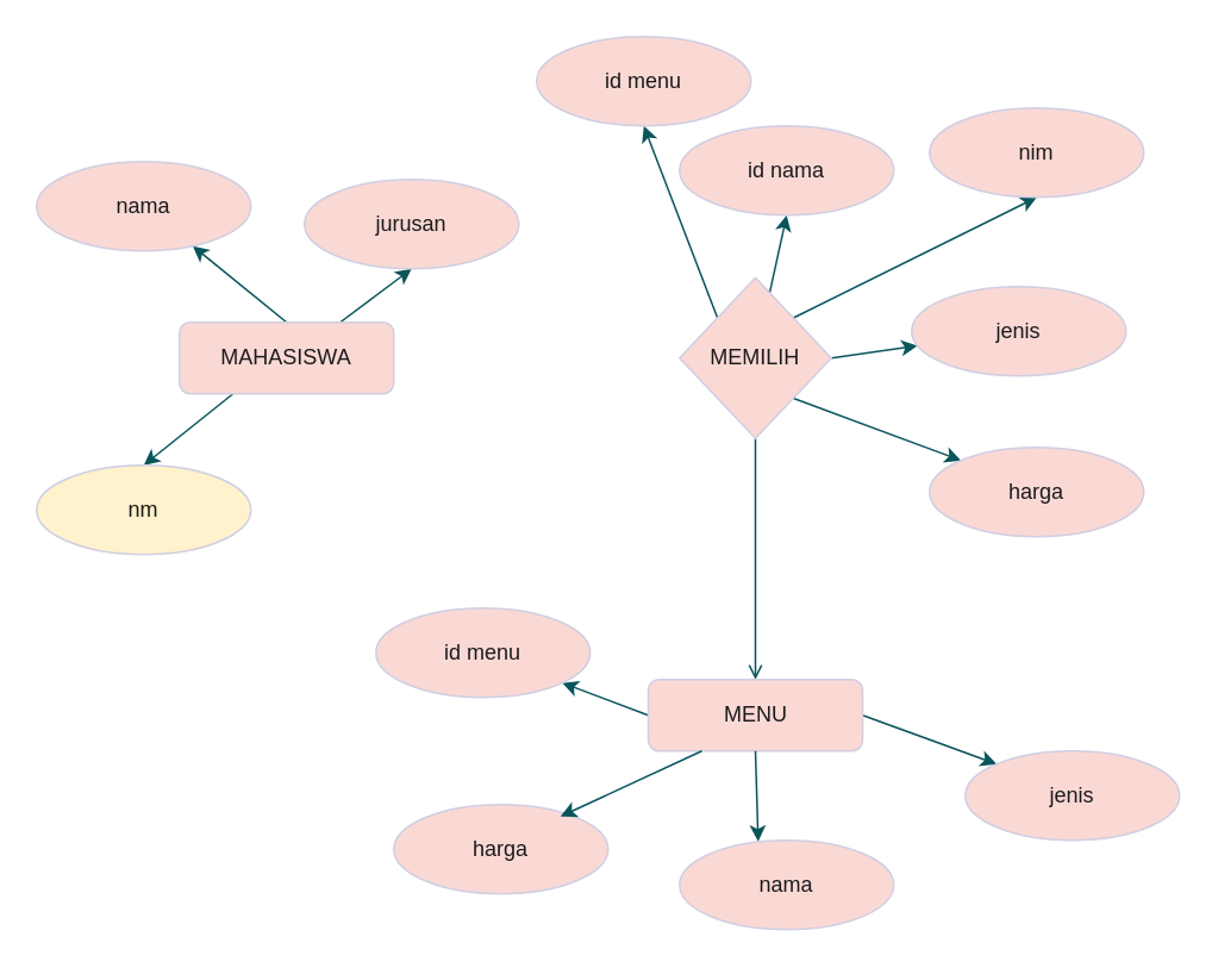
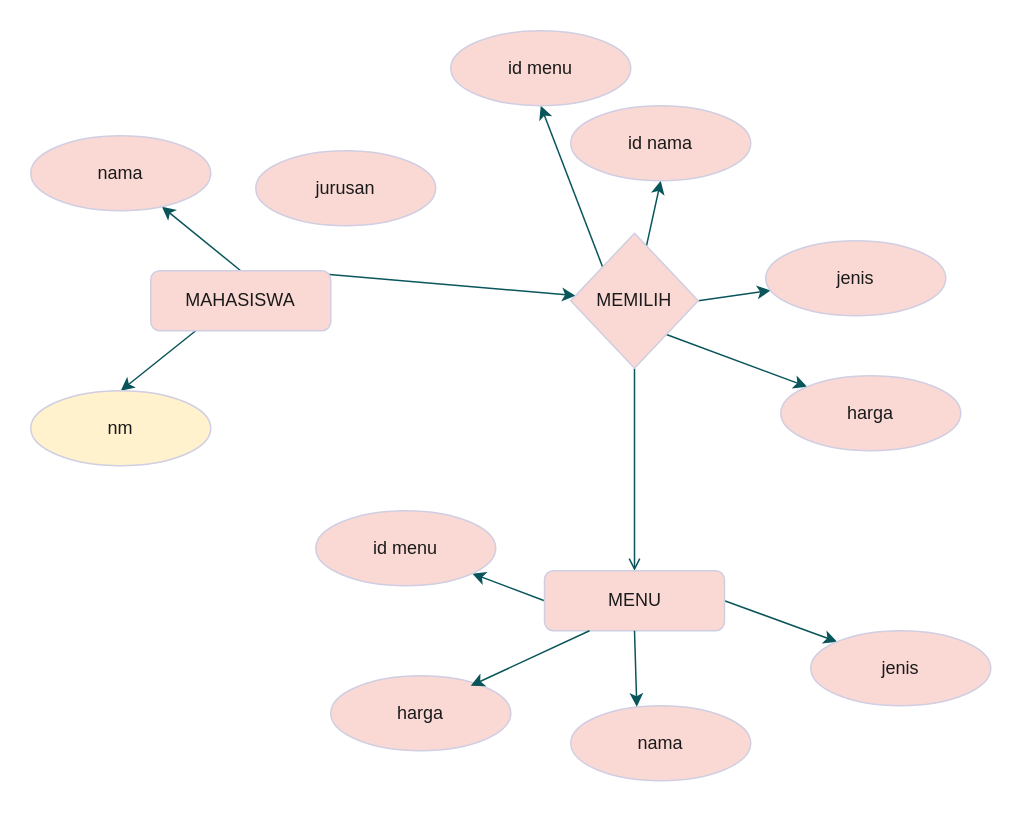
  <mxCell id="0" />
  <mxCell id="1" parent="0" />
  <mxCell id="2" style="edgeStyle=none;rounded=0;orthogonalLoop=1;jettySize=auto;html=1;exitX=0.5;exitY=0;exitDx=0;exitDy=0;labelBackgroundColor=none;strokeColor=#09555B;fontColor=default;" parent="1" source="5" target="6" edge="1"><mxGeometry relative="1" as="geometry" /></mxCell>
  <mxCell id="3" style="edgeStyle=none;rounded=0;orthogonalLoop=1;jettySize=auto;html=1;exitX=0.25;exitY=1;exitDx=0;exitDy=0;entryX=0.5;entryY=0;entryDx=0;entryDy=0;labelBackgroundColor=none;strokeColor=#09555B;fontColor=default;" parent="1" source="5" target="7" edge="1"><mxGeometry relative="1" as="geometry" /></mxCell>
- <mxCell id="4" style="edgeStyle=none;rounded=0;orthogonalLoop=1;jettySize=auto;html=1;exitX=0.75;exitY=0;exitDx=0;exitDy=0;entryX=0.5;entryY=1;entryDx=0;entryDy=0;labelBackgroundColor=none;strokeColor=#09555B;fontColor=default;" parent="1" source="5" target="8" edge="1"><mxGeometry relative="1" as="geometry" /></mxCell>
+ <mxCell id="4" style="edgeStyle=none;rounded=0;orthogonalLoop=1;jettySize=auto;html=1;exitX=0.75;exitY=0;exitDx=0;exitDy=0;labelBackgroundColor=none;strokeColor=#09555B;fontColor=default;" parent="1" source="5" target="15" edge="1"><mxGeometry relative="1" as="geometry" /></mxCell>
  <mxCell id="5" value="MAHASISWA" style="rounded=1;whiteSpace=wrap;html=1;labelBackgroundColor=none;fillColor=#FAD9D5;strokeColor=#D0CEE2;fontColor=#1A1A1A;" parent="1" vertex="1"><mxGeometry x="100" y="180" width="120" height="40" as="geometry" /></mxCell>
  <mxCell id="6" value="nama" style="ellipse;whiteSpace=wrap;html=1;labelBackgroundColor=none;fillColor=#FAD9D5;strokeColor=#D0CEE2;fontColor=#1A1A1A;" parent="1" vertex="1"><mxGeometry x="20" y="90" width="120" height="50" as="geometry" /></mxCell>
  <mxCell id="7" value="nm" style="ellipse;whiteSpace=wrap;html=1;labelBackgroundColor=none;fillColor=#fff2cc;strokeColor=#D0CEE2;fontColor=#1A1A1A;" parent="1" vertex="1"><mxGeometry x="20" y="260" width="120" height="50" as="geometry" /></mxCell>
  <mxCell id="8" value="jurusan" style="ellipse;whiteSpace=wrap;html=1;labelBackgroundColor=none;fillColor=#FAD9D5;strokeColor=#D0CEE2;fontColor=#1A1A1A;" parent="1" vertex="1"><mxGeometry x="170" y="100" width="120" height="50" as="geometry" /></mxCell>
  <mxCell id="9" style="edgeStyle=none;rounded=0;orthogonalLoop=1;jettySize=auto;html=1;exitX=0;exitY=0;exitDx=0;exitDy=0;entryX=0.5;entryY=1;entryDx=0;entryDy=0;labelBackgroundColor=none;strokeColor=#09555B;fontColor=default;" parent="1" source="15" target="16" edge="1"><mxGeometry relative="1" as="geometry" /></mxCell>
  <mxCell id="10" style="edgeStyle=none;rounded=0;orthogonalLoop=1;jettySize=auto;html=1;entryX=0.5;entryY=1;entryDx=0;entryDy=0;labelBackgroundColor=none;strokeColor=#09555B;fontColor=default;" parent="1" source="15" target="17" edge="1"><mxGeometry relative="1" as="geometry" /></mxCell>
- <mxCell id="11" style="edgeStyle=none;rounded=0;orthogonalLoop=1;jettySize=auto;html=1;exitX=1;exitY=0;exitDx=0;exitDy=0;entryX=0.5;entryY=1;entryDx=0;entryDy=0;labelBackgroundColor=none;strokeColor=#09555B;fontColor=default;" parent="1" source="15" target="18" edge="1"><mxGeometry relative="1" as="geometry" /></mxCell>
  <mxCell id="12" style="edgeStyle=none;rounded=0;orthogonalLoop=1;jettySize=auto;html=1;exitX=1;exitY=0.5;exitDx=0;exitDy=0;labelBackgroundColor=none;strokeColor=#09555B;fontColor=default;" parent="1" source="15" target="19" edge="1"><mxGeometry relative="1" as="geometry" /></mxCell>
  <mxCell id="13" style="edgeStyle=none;rounded=0;orthogonalLoop=1;jettySize=auto;html=1;exitX=1;exitY=1;exitDx=0;exitDy=0;entryX=0;entryY=0;entryDx=0;entryDy=0;labelBackgroundColor=none;strokeColor=#09555B;fontColor=default;" parent="1" source="15" target="20" edge="1"><mxGeometry relative="1" as="geometry" /></mxCell>
  <mxCell id="14" style="edgeStyle=none;rounded=0;orthogonalLoop=1;jettySize=auto;html=1;exitX=0.5;exitY=1;exitDx=0;exitDy=0;labelBackgroundColor=none;strokeColor=#09555B;fontColor=default;endArrow=open;" parent="1" source="15" target="23" edge="1"><mxGeometry relative="1" as="geometry" /></mxCell>
  <mxCell id="15" value="MEMILIH" style="rhombus;whiteSpace=wrap;html=1;labelBackgroundColor=none;fillColor=#FAD9D5;strokeColor=#D0CEE2;fontColor=#1A1A1A;" parent="1" vertex="1"><mxGeometry x="380" y="155" width="85" height="90" as="geometry" /></mxCell>
  <mxCell id="16" value="id menu" style="ellipse;whiteSpace=wrap;html=1;labelBackgroundColor=none;fillColor=#FAD9D5;strokeColor=#D0CEE2;fontColor=#1A1A1A;" parent="1" vertex="1"><mxGeometry x="300" y="20" width="120" height="50" as="geometry" /></mxCell>
  <mxCell id="17" value="id nama" style="ellipse;whiteSpace=wrap;html=1;labelBackgroundColor=none;fillColor=#FAD9D5;strokeColor=#D0CEE2;fontColor=#1A1A1A;" parent="1" vertex="1"><mxGeometry x="380" y="70" width="120" height="50" as="geometry" /></mxCell>
- <mxCell id="18" value="nim" style="ellipse;whiteSpace=wrap;html=1;labelBackgroundColor=none;fillColor=#FAD9D5;strokeColor=#D0CEE2;fontColor=#1A1A1A;" parent="1" vertex="1"><mxGeometry x="520" y="60" width="120" height="50" as="geometry" /></mxCell>
  <mxCell id="19" value="jenis" style="ellipse;whiteSpace=wrap;html=1;labelBackgroundColor=none;fillColor=#FAD9D5;strokeColor=#D0CEE2;fontColor=#1A1A1A;" parent="1" vertex="1"><mxGeometry x="510" y="160" width="120" height="50" as="geometry" /></mxCell>
  <mxCell id="20" value="harga" style="ellipse;whiteSpace=wrap;html=1;labelBackgroundColor=none;fillColor=#FAD9D5;strokeColor=#D0CEE2;fontColor=#1A1A1A;" parent="1" vertex="1"><mxGeometry x="520" y="250" width="120" height="50" as="geometry" /></mxCell>
  <mxCell id="21" style="edgeStyle=none;rounded=0;orthogonalLoop=1;jettySize=auto;html=1;exitX=0;exitY=0.5;exitDx=0;exitDy=0;labelBackgroundColor=none;strokeColor=#09555B;fontColor=default;" parent="1" source="23" target="24" edge="1"><mxGeometry relative="1" as="geometry" /></mxCell>
  <mxCell id="22" style="edgeStyle=none;rounded=0;orthogonalLoop=1;jettySize=auto;html=1;exitX=1;exitY=0.5;exitDx=0;exitDy=0;entryX=0;entryY=0;entryDx=0;entryDy=0;labelBackgroundColor=none;strokeColor=#09555B;fontColor=default;" parent="1" source="23" target="27" edge="1"><mxGeometry relative="1" as="geometry" /></mxCell>
  <mxCell id="23" value="MENU" style="rounded=1;whiteSpace=wrap;html=1;labelBackgroundColor=none;fillColor=#FAD9D5;strokeColor=#D0CEE2;fontColor=#1A1A1A;" parent="1" vertex="1"><mxGeometry x="362.5" y="380" width="120" height="40" as="geometry" /></mxCell>
  <mxCell id="24" value="id menu" style="ellipse;whiteSpace=wrap;html=1;labelBackgroundColor=none;fillColor=#FAD9D5;strokeColor=#D0CEE2;fontColor=#1A1A1A;" parent="1" vertex="1"><mxGeometry x="210" y="340" width="120" height="50" as="geometry" /></mxCell>
  <mxCell id="25" value="harga" style="ellipse;whiteSpace=wrap;html=1;labelBackgroundColor=none;fillColor=#FAD9D5;strokeColor=#D0CEE2;fontColor=#1A1A1A;" parent="1" vertex="1"><mxGeometry x="220" y="450" width="120" height="50" as="geometry" /></mxCell>
  <mxCell id="26" value="nama" style="ellipse;whiteSpace=wrap;html=1;labelBackgroundColor=none;fillColor=#FAD9D5;strokeColor=#D0CEE2;fontColor=#1A1A1A;" parent="1" vertex="1"><mxGeometry x="380" y="470" width="120" height="50" as="geometry" /></mxCell>
  <mxCell id="27" value="jenis" style="ellipse;whiteSpace=wrap;html=1;labelBackgroundColor=none;fillColor=#FAD9D5;strokeColor=#D0CEE2;fontColor=#1A1A1A;" parent="1" vertex="1"><mxGeometry x="540" y="420" width="120" height="50" as="geometry" /></mxCell>
  <mxCell id="28" style="edgeStyle=none;rounded=0;orthogonalLoop=1;jettySize=auto;html=1;exitX=0.25;exitY=1;exitDx=0;exitDy=0;entryX=0.778;entryY=0.133;entryDx=0;entryDy=0;entryPerimeter=0;labelBackgroundColor=none;strokeColor=#09555B;fontColor=default;" parent="1" source="23" target="25" edge="1"><mxGeometry relative="1" as="geometry" /></mxCell>
  <mxCell id="29" style="edgeStyle=none;rounded=0;orthogonalLoop=1;jettySize=auto;html=1;exitX=0.5;exitY=1;exitDx=0;exitDy=0;entryX=0.367;entryY=0.013;entryDx=0;entryDy=0;entryPerimeter=0;labelBackgroundColor=none;strokeColor=#09555B;fontColor=default;" parent="1" source="23" target="26" edge="1"><mxGeometry relative="1" as="geometry" /></mxCell>
